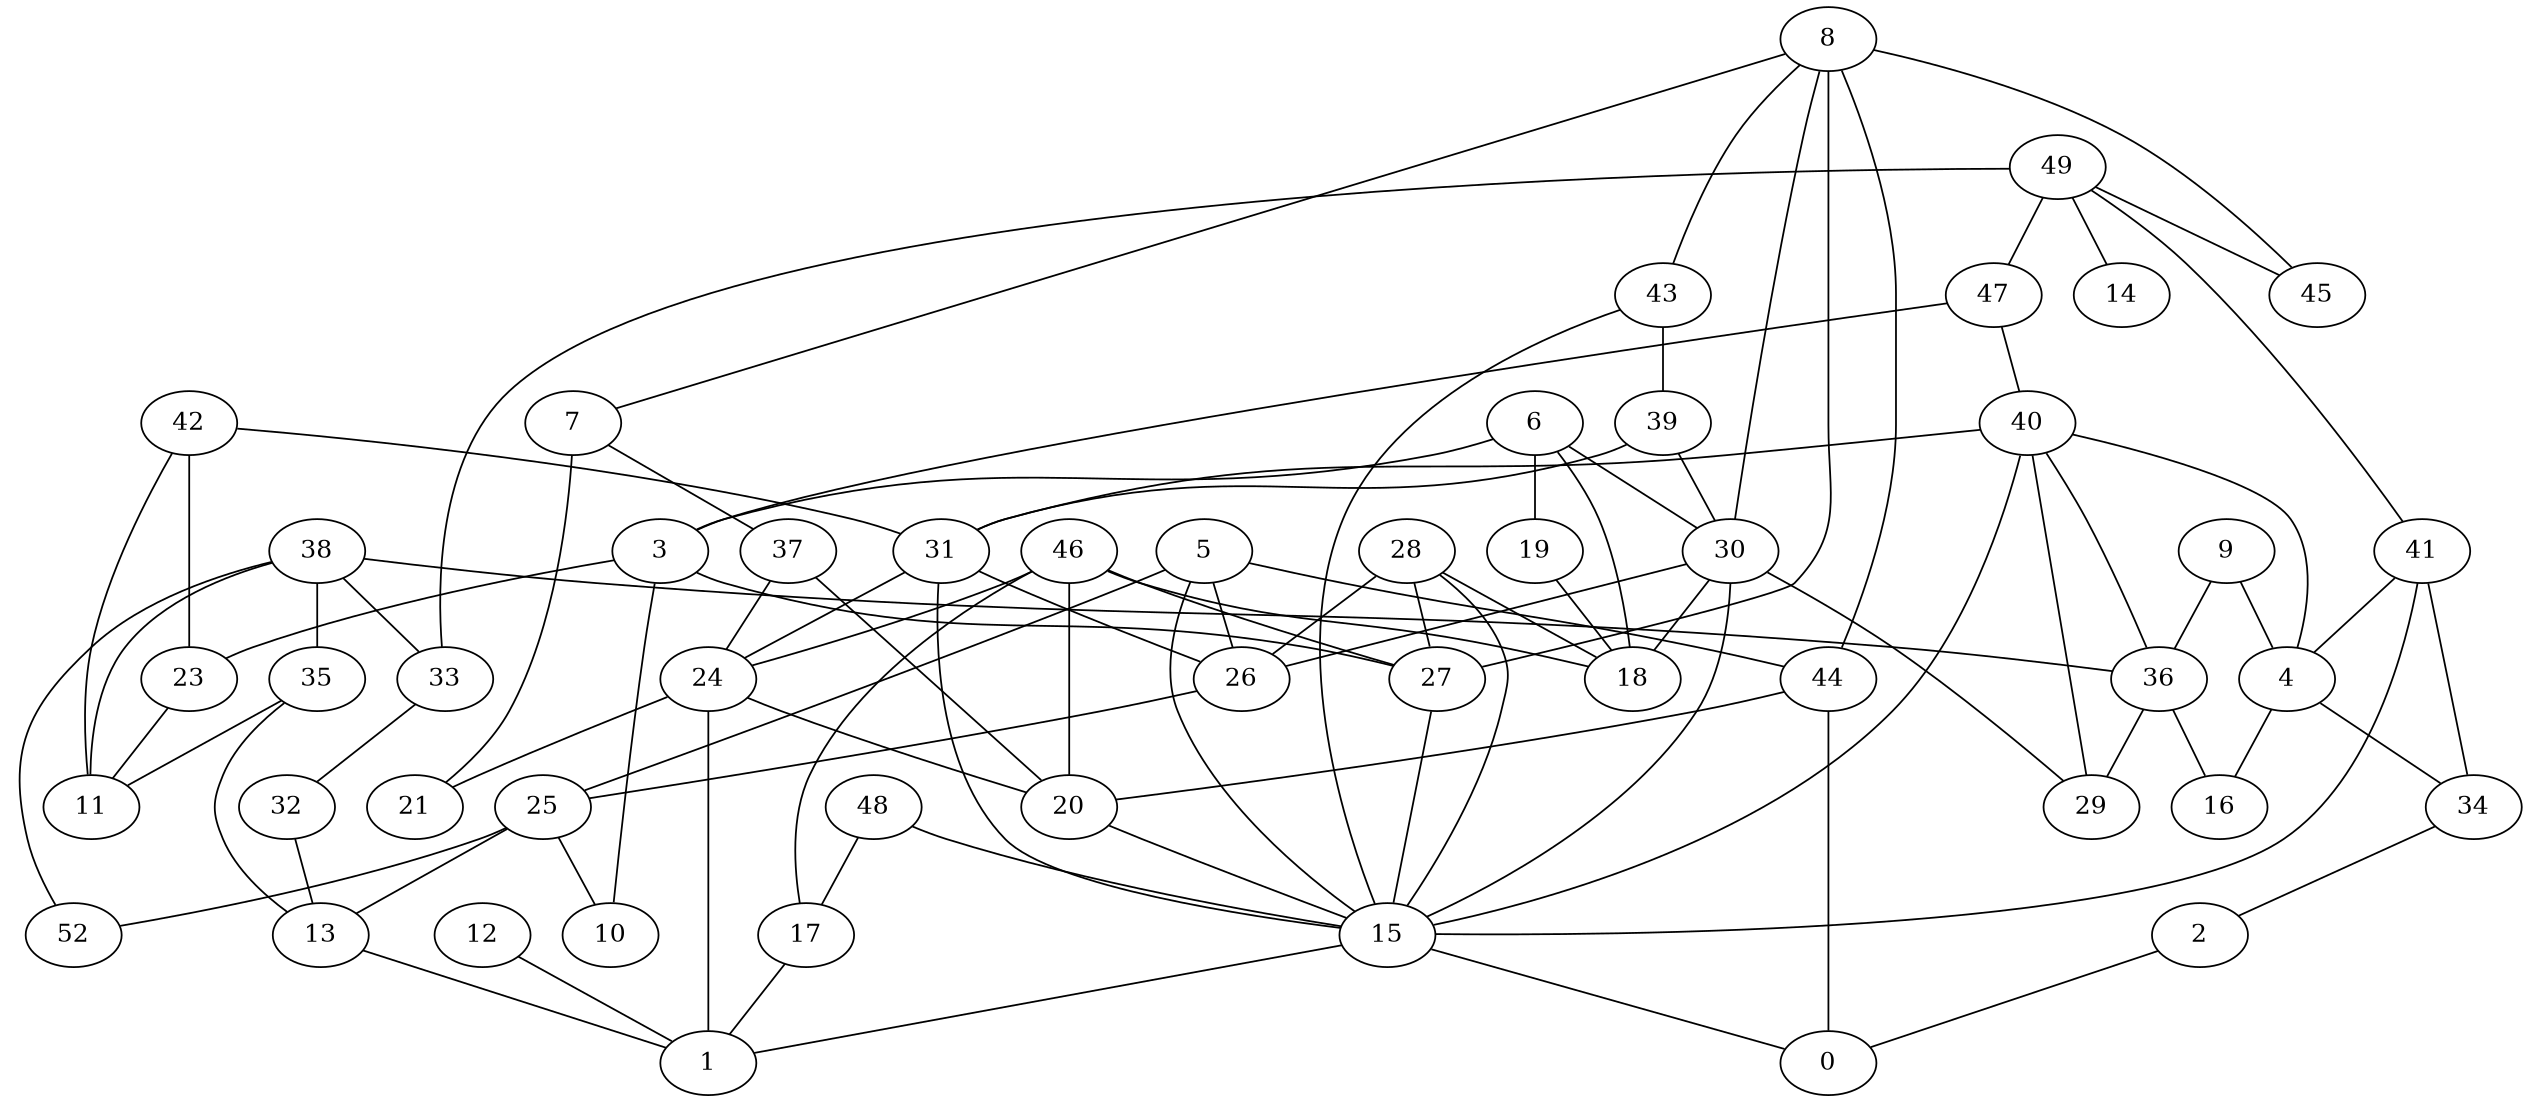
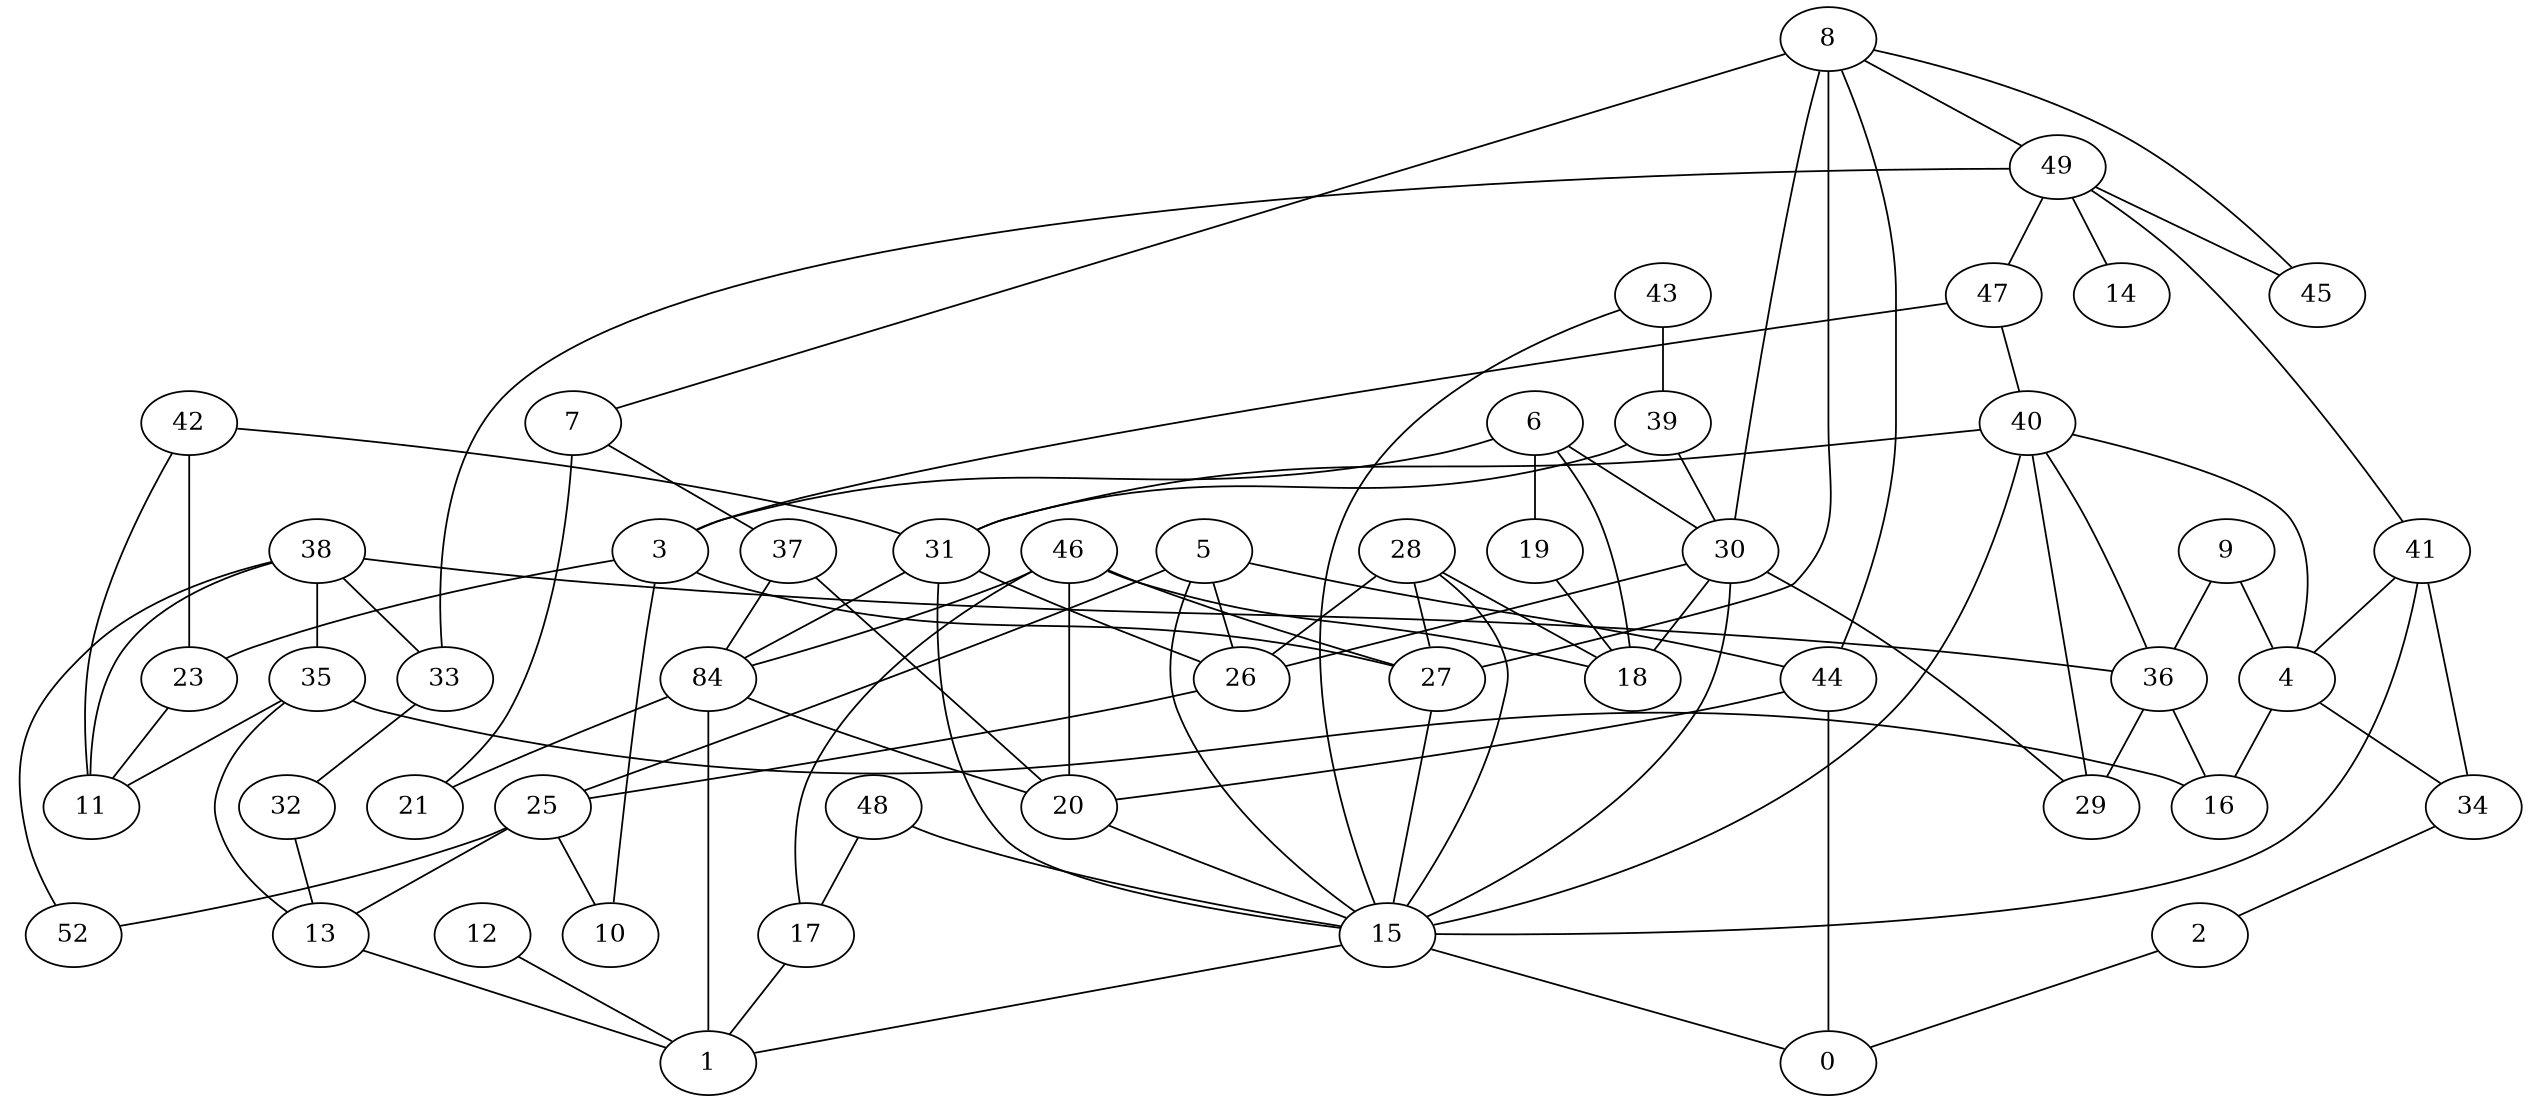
  digraph {
    edge [color=black dir=none]
    33
    32
    13
    34
    2
    0
    36
    12
    29
    1
    38
    35
    n13 [label=52]
    11
    16
    48
    17
    15
    37
    20
-   24
+   24 [label=84]
    14
    21
    8
    7
    49
    30
    27
    44
    45
    41
    47
    26
    18
    4
    28
    25
    9
    39
    31
    43
    10
    5
    3
    40
    42
    23
    6
    19
    46
    subgraph sub_1 {
      33
      32
      13
      34
      2
      0
      36
      12
      29
      1
      38
      35
      n13
      11
      16
      48
      17
      15
      37
      20
      24
      14
      21
      8
      7
      49
      30
      27
      44
      45
      41
      47
      26
      18
      4
      28
      25
      9
      39
      31
      43
      10
      5
      3
      40
      42
      23
      6
      19
      46
    }
    33 -> 32
    32 -> 13
    13 -> 1
    34 -> 2
    2 -> 0
    36 -> 29
    36 -> 16
    12 -> 1
    38 -> 33
    38 -> 36
    38 -> 35
    38 -> n13
    38 -> 11
    35 -> 13
    35 -> 11
+   35 -> 16
    48 -> 17
    48 -> 15
    17 -> 1
    15 -> 0
    15 -> 1
    37 -> 20
    37 -> 24
    20 -> 15
    24 -> 1
    24 -> 20
    24 -> 21
    8 -> 7
-   8 -> 43
+   8 -> 49
    8 -> 30
    8 -> 27
    8 -> 44
    8 -> 45
    7 -> 37
    7 -> 21
    49 -> 33
    49 -> 14
    49 -> 45
    49 -> 41
    49 -> 47
    30 -> 29
    30 -> 15
    30 -> 26
    30 -> 18
    27 -> 15
    44 -> 0
    44 -> 20
    41 -> 34
    41 -> 15
    41 -> 4
    47 -> 3
    47 -> 40
    26 -> 25
    4 -> 34
    4 -> 16
    28 -> 15
    28 -> 27
    28 -> 26
    28 -> 18
    25 -> 13
    25 -> n13
    25 -> 10
    9 -> 36
    9 -> 4
    39 -> 30
    39 -> 31
    31 -> 15
    31 -> 24
    31 -> 26
    43 -> 15
    43 -> 39
    5 -> 15
    5 -> 44
    5 -> 26
    5 -> 25
    3 -> 27
    3 -> 10
    3 -> 23
    40 -> 36
    40 -> 29
    40 -> 15
    40 -> 4
    40 -> 31
    42 -> 11
    42 -> 31
    42 -> 23
    23 -> 11
    6 -> 30
    6 -> 18
    6 -> 3
    6 -> 19
    19 -> 18
    46 -> 17
    46 -> 20
    46 -> 24
    46 -> 27
    46 -> 18
  }
